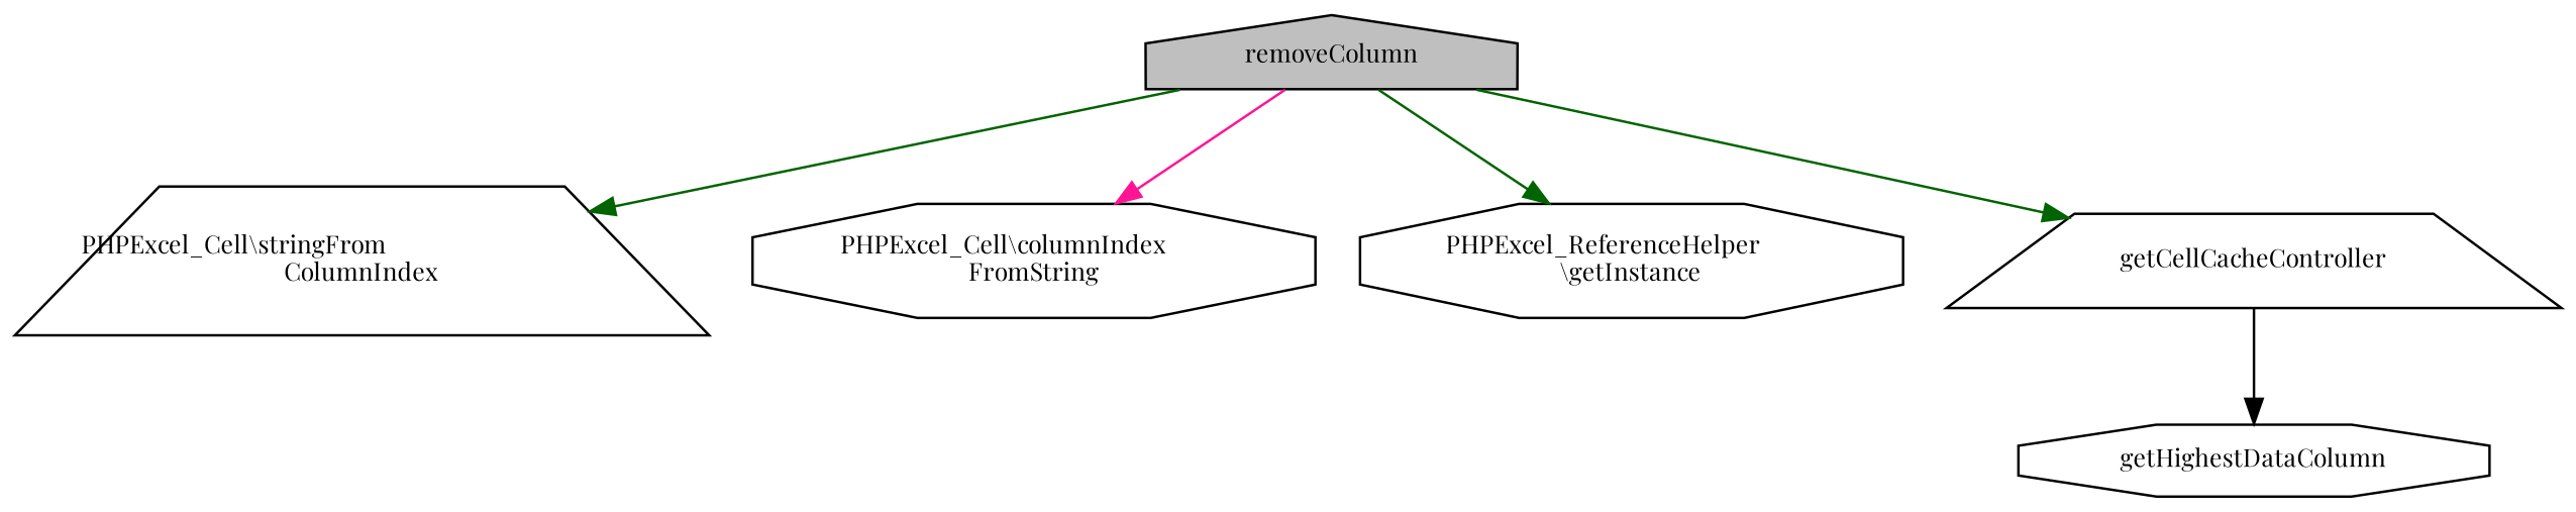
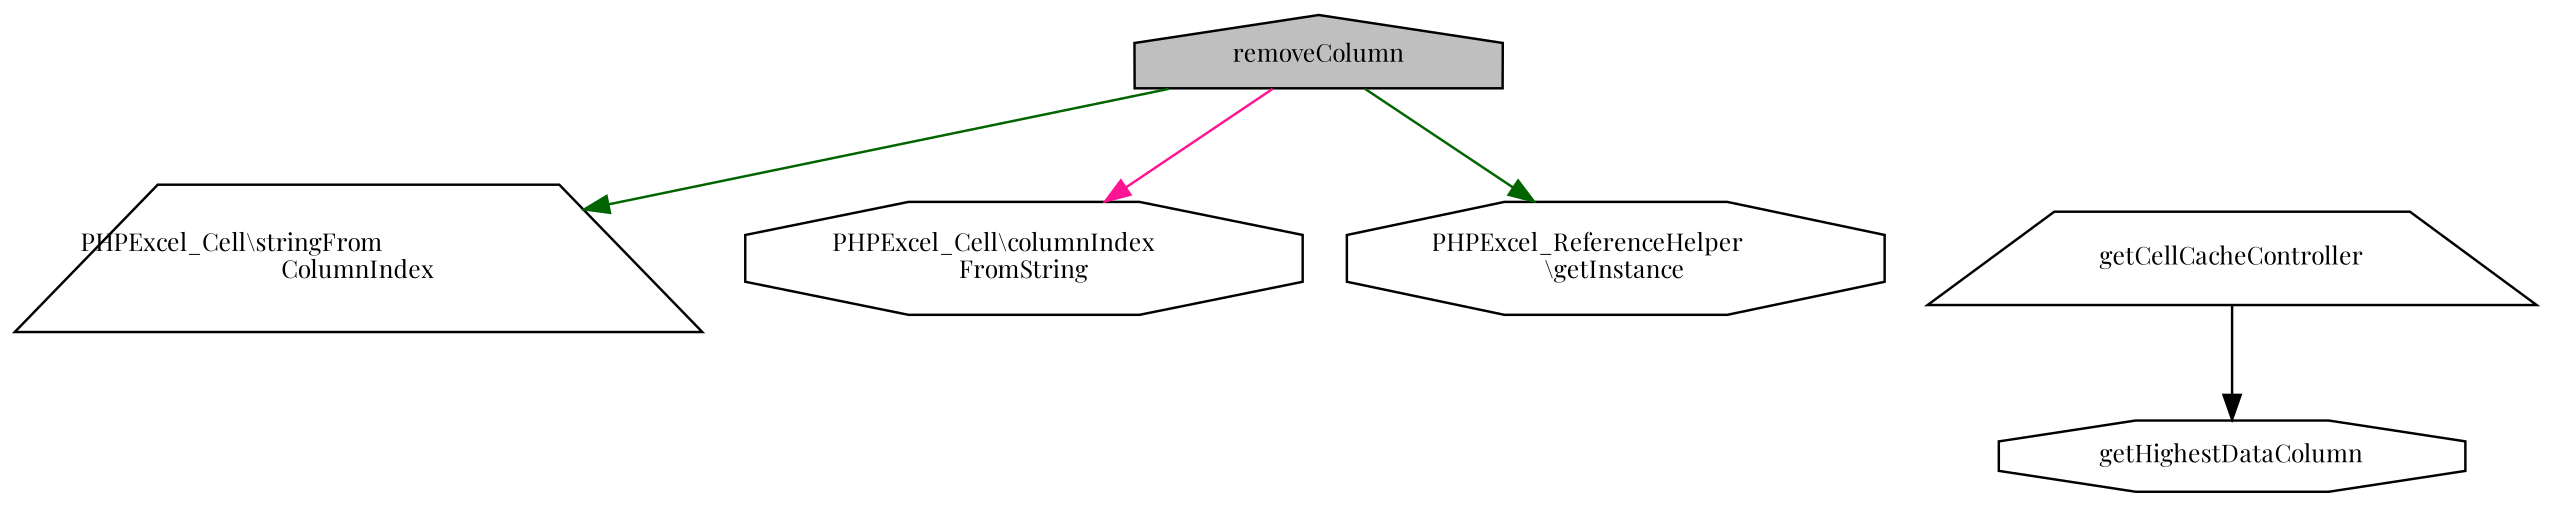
  digraph {
    fontname="Playfair Display"
    rankdir=TB
    node [color=black fillcolor=white fontname="Playfair Display" fontsize=10 shape=octagon style=filled]
    edge [color=darkgreen fontname="Playfair Display" fontsize=10 labelfontname=Helvetica labelfontsize=10 style=solid]
    n1 [fillcolor=grey75 fontcolor=black height=0.2 label=removeColumn shape=house width=0.4]
    n2 [height=0.2 label="PHPExcel_Cell\\stringFrom\lColumnIndex" shape=trapezium width=0.4]
    n3 [height=0.2 label="PHPExcel_Cell\\columnIndex\lFromString" width=0.4]
    n4 [height=0.2 label="PHPExcel_ReferenceHelper\l\\getInstance" width=0.4]
    n5 [height=0.2 label=getCellCacheController shape=trapezium width=0.4]
    n6 [height=0.2 label=getHighestDataColumn width=0.4]
    n1 -> n2
    n1 -> n3 [color=deeppink]
    n1 -> n4
-   n1 -> n5
    n5 -> n6 [color=black]
  }
